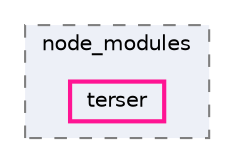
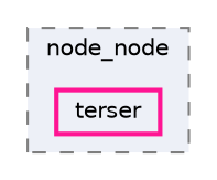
  digraph {
    compound=true
    n1 [color=deeppink fillcolor="#edf0f7" fontname=Helvetica fontsize=10 height=0.2 label=terser shape=box style="filled,bold" width=0.4]
    subgraph cluster_1 {
      bgcolor="#edf0f7"
      fontname=Helvetica
      fontsize=10
-     label=node_modules
+     label=node_node
      pencolor=grey50
      style="filled,dashed"
      n1
    }
  }
